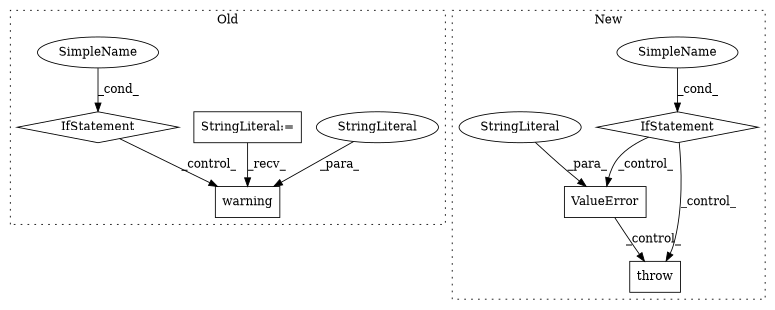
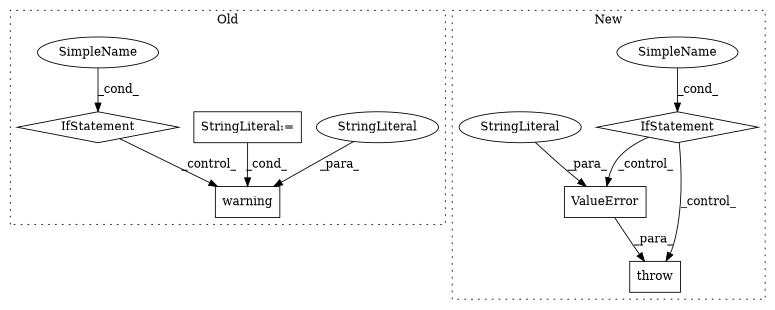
  digraph {
    node [a=32 l=6 shape=box]
    n1 [l="8,1" label=warning s="9811,9905"]
    n2 [a=45 l=86 label=StringLiteral s=9819 shape=ellipse]
    n3 [a=7 label="StringLiteral:=" s=8593]
    n4 [a=25 l="4,2" label=IfStatement s="9782,9794" shape=diamond]
    n5 [a=42 l=8 label=SimpleName s=9786 shape=ellipse]
    n6 [a=53 label=throw s=10271]
    n7 [a=25 l="4,2" label=IfStatement s="10200,10226" shape=diamond]
    n8 [a=42 label=SimpleName shape=ellipse l=""]
    n9 [l="11,1" label=ValueError s="10277,10334"]
    n10 [a=45 l=46 label=StringLiteral s=10288 shape=ellipse]
    subgraph cluster_1 {
      label=Old
      style=dotted
      n1
      n2
      n3
      n4
      n5
    }
    subgraph cluster_2 {
      label=New
      style=dotted
      n6
      n7
      n8
      n9
      n10
    }
    n2 -> n1 [label=_para_]
-   n3 -> n1 [label=_recv_]
+   n3 -> n1 [label=_cond_]
    n4 -> n1 [label=_control_]
    n5 -> n4 [label=_cond_]
    n7 -> n6 [label=_control_]
    n7 -> n9 [label=_control_]
    n8 -> n7 [label=_cond_]
-   n9 -> n6 [label=_control_]
+   n9 -> n6 [label=_para_]
    n10 -> n9 [label=_para_]
  }
